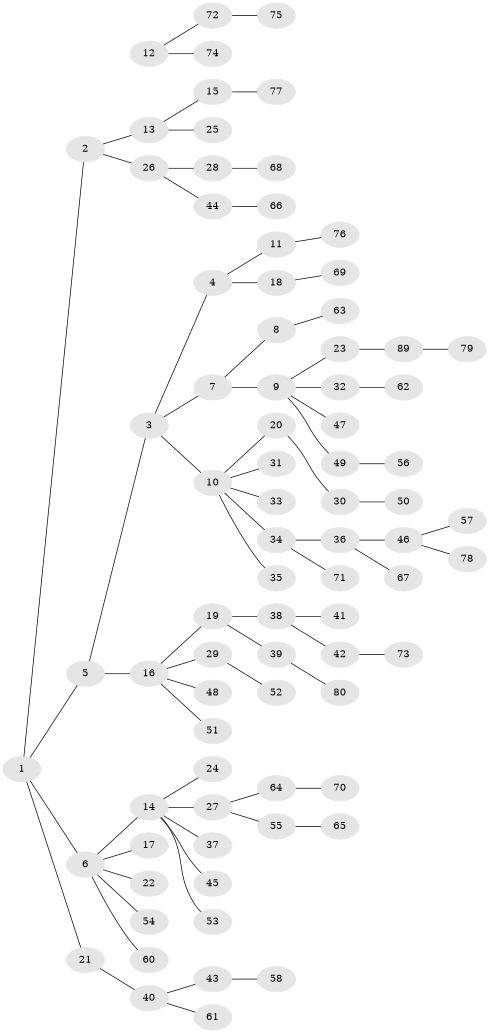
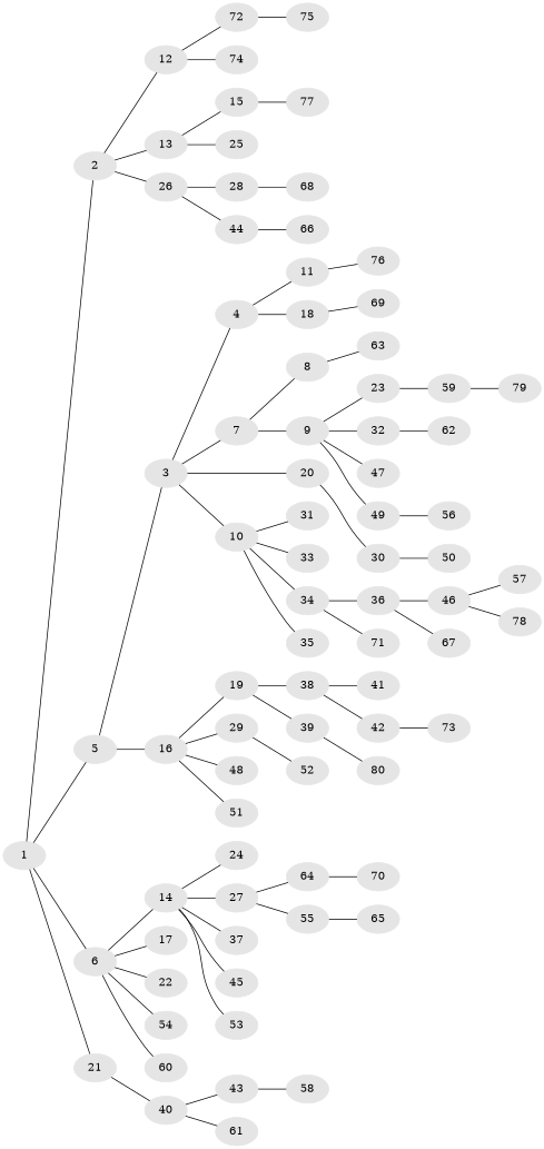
  graph {
    rankdir=LR
    node [color=gray90 style=filled]
    1
    2
    5
    6
    21
    12
    13
    26
    3
    4
    7
    10
    20
    16
    14
    17
    22
    54
    60
    40
    72
    74
    15
    25
    28
    44
    11
    18
    8
    9
    31
    33
    34
    35
    30
    76
    69
    19
    29
    48
    51
    24
    27
    37
    45
    53
    63
    23
    32
    47
    49
-   59 [label=89]
+   59
    62
    56
    36
    71
    75
    77
    64
    55
    38
    39
    52
    41
    42
    80
    50
    43
    61
    79
    70
    68
    66
    65
    46
    67
    57
    78
    73
    58
    1 -- 2
    1 -- 5
    1 -- 6
    1 -- 21
+   2 -- 12
    2 -- 13
    2 -- 26
    5 -- 3
    5 -- 16
    6 -- 14
    6 -- 17
    6 -- 22
    6 -- 54
    6 -- 60
    21 -- 40
    12 -- 72
    12 -- 74
    13 -- 15
    13 -- 25
    26 -- 28
    26 -- 44
    3 -- 4
    3 -- 7
    3 -- 10
-   10 -- 20
+   3 -- 20
    4 -- 11
    4 -- 18
    7 -- 8
    7 -- 9
    10 -- 31
    10 -- 33
    10 -- 34
    10 -- 35
    20 -- 30
    16 -- 19
    16 -- 29
    16 -- 48
    16 -- 51
    14 -- 24
    14 -- 27
    14 -- 37
    14 -- 45
    14 -- 53
    40 -- 43
    40 -- 61
    72 -- 75
    15 -- 77
    28 -- 68
    44 -- 66
    11 -- 76
    18 -- 69
    8 -- 63
    9 -- 23
    9 -- 32
    9 -- 47
    9 -- 49
    34 -- 36
    34 -- 71
    30 -- 50
    19 -- 38
    19 -- 39
    29 -- 52
    27 -- 64
    27 -- 55
    23 -- 59
    32 -- 62
    49 -- 56
    59 -- 79
    36 -- 46
    36 -- 67
    64 -- 70
    55 -- 65
    38 -- 41
    38 -- 42
    39 -- 80
    42 -- 73
    43 -- 58
    46 -- 57
    46 -- 78
  }
